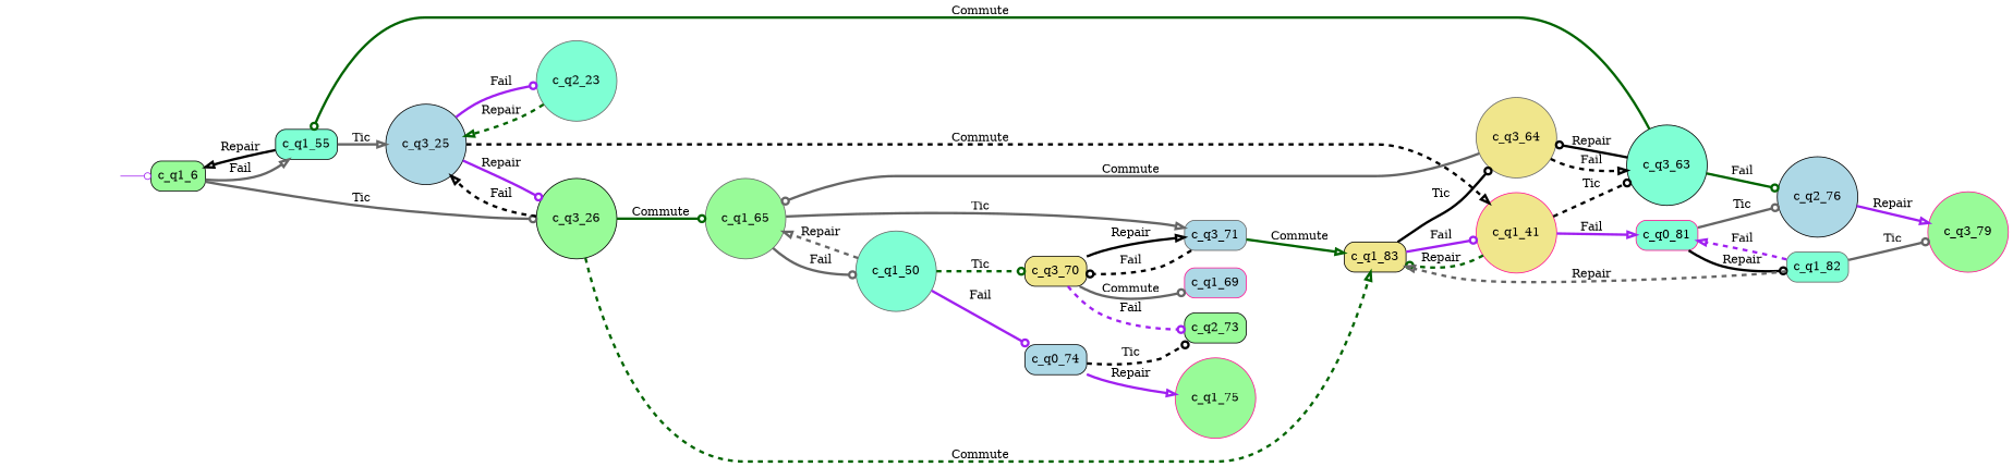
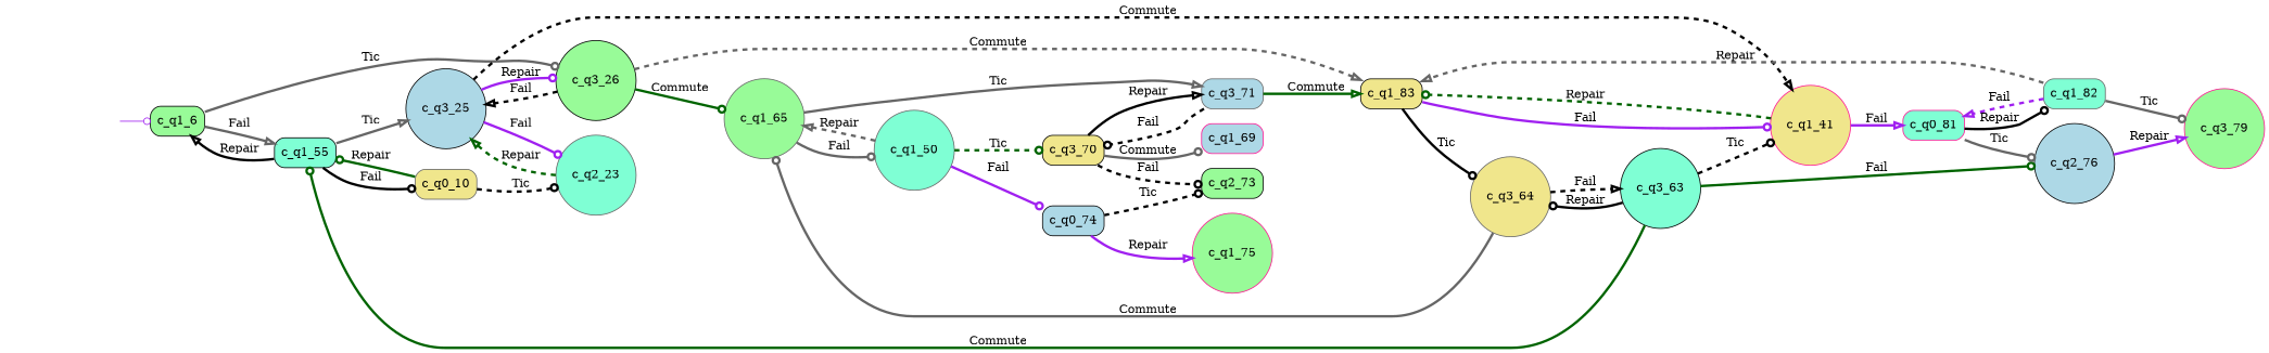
  digraph {
    rankdir=LR
    node [style="rounded, filled,filled" color=black fillcolor=palegreen shape=box]
    edge [arrowhead=odot color=black style=bold penwidth=3]
    start_c_q1_6 [style=invisible color="" fillcolor="" shape=""]
    n2 [label=c_q1_6]
    n3 [fillcolor=aquamarine label=c_q1_55]
    n4 [label=c_q3_26 shape=circle]
    n5 [color=gray40 fillcolor=aquamarine label=c_q1_50 shape=circle]
    n6 [fillcolor=khaki label=c_q3_70]
    n7 [fillcolor=lightblue label=c_q0_74]
    n8 [color=gray40 label=c_q1_65 shape=circle]
    n9 [color=gray40 fillcolor=lightblue label=c_q3_71]
    n10 [color=deeppink fillcolor=lightblue label=c_q1_69]
    n11 [label=c_q2_73]
    n12 [color=deeppink label=c_q1_75 shape=circle]
    n13 [fillcolor=khaki label=c_q1_83]
    n14 [color=gray40 fillcolor=khaki label=c_q3_64 shape=circle]
    n15 [color=deeppink fillcolor=khaki label=c_q1_41 shape=circle]
    n16 [fillcolor=aquamarine label=c_q3_63 shape=circle]
    n17 [fillcolor=lightblue label=c_q2_76 shape=circle]
    n18 [color=deeppink fillcolor=aquamarine label=c_q0_81]
    n19 [color=deeppink label=c_q3_79 shape=circle]
+   n20 [color=gray40 fillcolor=khaki label=c_q0_10]
    n21 [fillcolor=lightblue label=c_q3_25 shape=circle]
    n22 [color=gray40 fillcolor=aquamarine label=c_q2_23 shape=circle]
    n23 [color=gray40 fillcolor=aquamarine label=c_q1_82]
    start_c_q1_6 -> n2 [color=purple style=solid penwidth=""]
    n2 -> n3 [arrowhead=onormal color=gray40 label=Fail style=solid]
    n2 -> n4 [color=gray40 label=Tic style=solid]
    n3 -> n2 [arrowhead=onormal label=Repair]
+   n3 -> n20 [label=Fail style=solid]
    n3 -> n21 [arrowhead=onormal color=gray40 label=Tic]
    n4 -> n8 [color=darkgreen label=Commute]
-   n4 -> n13 [arrowhead=onormal color=darkgreen label=Commute style=dashed]
+   n4 -> n13 [arrowhead=onormal color=gray40 label=Commute style=dashed]
    n4 -> n21 [arrowhead=onormal label=Fail style=dashed]
    n5 -> n6 [color=darkgreen label=Tic style=dashed]
    n5 -> n7 [color=purple label=Fail]
    n5 -> n8 [arrowhead=onormal color=gray40 label=Repair style=dashed]
    n6 -> n9 [arrowhead=onormal label=Repair]
    n6 -> n10 [color=gray40 label=Commute]
-   n6 -> n11 [color=purple label=Fail style=dashed]
+   n6 -> n11 [label=Fail style=dashed]
    n7 -> n11 [label=Tic style=dashed]
    n7 -> n12 [arrowhead=onormal color=purple label=Repair style=solid]
    n8 -> n5 [color=gray40 label=Fail]
    n8 -> n9 [arrowhead=onormal color=gray40 label=Tic style=solid]
    n9 -> n6 [label=Fail style=dashed]
    n9 -> n13 [arrowhead=onormal color=darkgreen label=Commute]
    n13 -> n14 [label=Tic style=solid]
    n13 -> n15 [color=purple label=Fail]
    n14 -> n8 [color=gray40 label=Commute]
    n14 -> n16 [arrowhead=onormal label=Fail style=dashed]
    n15 -> n13 [color=darkgreen label=Repair style=dashed]
-   n15 -> n16 [label=Tic style=dashed]
+   n16 -> n15 [label=Tic style=dashed]
    n15 -> n18 [arrowhead=onormal color=purple label=Fail style=solid]
    n16 -> n3 [color=darkgreen label=Commute]
    n16 -> n14 [label=Repair]
    n16 -> n17 [color=darkgreen label=Fail style=solid]
    n17 -> n19 [arrowhead=onormal color=purple label=Repair]
    n18 -> n17 [color=gray40 label=Tic style=solid]
    n18 -> n23 [label=Repair]
+   n20 -> n3 [color=darkgreen label=Repair]
+   n20 -> n22 [label=Tic style=dashed]
    n21 -> n4 [color=purple label=Repair style=solid]
    n21 -> n15 [arrowhead=onormal label=Commute style=dashed]
    n21 -> n22 [color=purple label=Fail style=solid]
    n22 -> n21 [arrowhead=onormal color=darkgreen label=Repair style=dashed]
    n23 -> n13 [arrowhead=onormal color=gray40 label=Repair style=dashed]
    n23 -> n18 [arrowhead=onormal color=purple label=Fail style=dashed]
    n23 -> n19 [color=gray40 label=Tic style=solid]
  }
